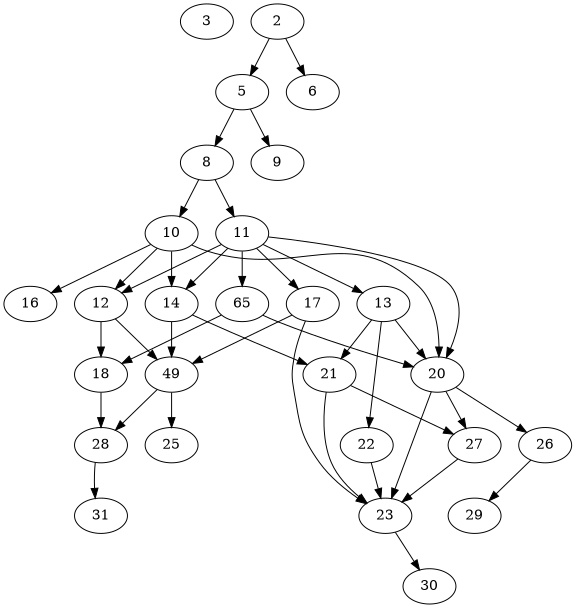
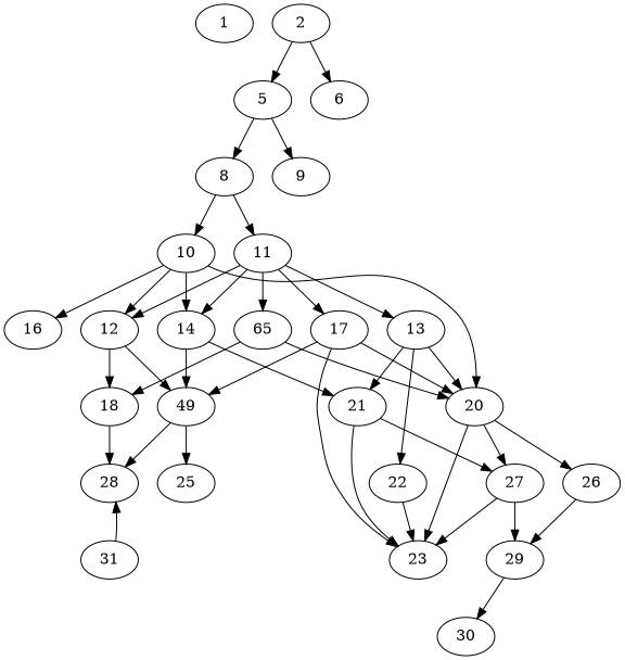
  digraph {
    node [alpha=0.08]
-   1 [expect_size=312786229492376064 label=3]
+   1 [expect_size=312786229492376064]
    2 [alpha=0.13 expect_size=146290800867836288]
    5 [alpha=0.10 expect_size=46864553826605596672]
    6 [alpha=0.19 expect_size=3144373880637365]
    8 [alpha=0.18 expect_size=25268795433680144]
    9 [alpha=0.15 expect_size=13407762867399163904]
    10 [alpha=0.03 expect_size=154310373827886592]
    11 [alpha=0.16 expect_size=21175736709853216768]
    12 [expect_size=2645770364703701]
    14 [alpha=0.04 expect_size=2471430403929968]
    16 [alpha=0.13 expect_size=53697204371226936]
    20 [alpha=0.13 expect_size=34359738368000000000]
    13 [alpha=0.14 expect_size=1072264966827483]
    n14 [alpha=0.00 expect_size=186285792989749968896 label=65]
    17 [alpha=0.10 expect_size=38819023585780]
    18 [alpha=0.05 expect_size=12535879583678634]
    n17 [alpha=0.17 expect_size=345703492209395968 label=49]
    21 [alpha=0.04 expect_size=85102680235925569536]
    22 [expect_size=51073100082577408000]
    23 [alpha=0.20 expect_size=85338770392540512256]
    28 [alpha=0.02 expect_size=4246387633908084]
    25 [alpha=0.09 expect_size=1191928575590354]
    26 [alpha=0.17 expect_size=434671855700334464]
    27 [expect_size=624026840588637440]
    31 [alpha=0.01 expect_size=102651074553810255872]
    30 [alpha=0.01 expect_size=24324755117047808000]
    29 [alpha=0.14 expect_size=467307410725877]
    2 -> 5
    2 -> 6
    5 -> 8
    5 -> 9
    8 -> 10
    8 -> 11
    10 -> 12
    10 -> 14
    10 -> 16
    10 -> 20
    11 -> 12
    11 -> 14
    11 -> 13
    11 -> n14
    11 -> 17
    12 -> 18
    12 -> n17
    14 -> n17
    14 -> 21
    20 -> 23
    20 -> 26
    20 -> 27
    13 -> 20
    13 -> 21
    13 -> 22
    n14 -> 20
    n14 -> 18
-   11 -> 20
+   17 -> 20
    17 -> n17
    17 -> 23
    18 -> 28
    n17 -> 28
    n17 -> 25
    21 -> 23
    21 -> 27
    22 -> 23
-   23 -> 30
-   28 -> 31
+   29 -> 30
+   31 -> 28
    26 -> 29
    27 -> 23
+   27 -> 29
  }
